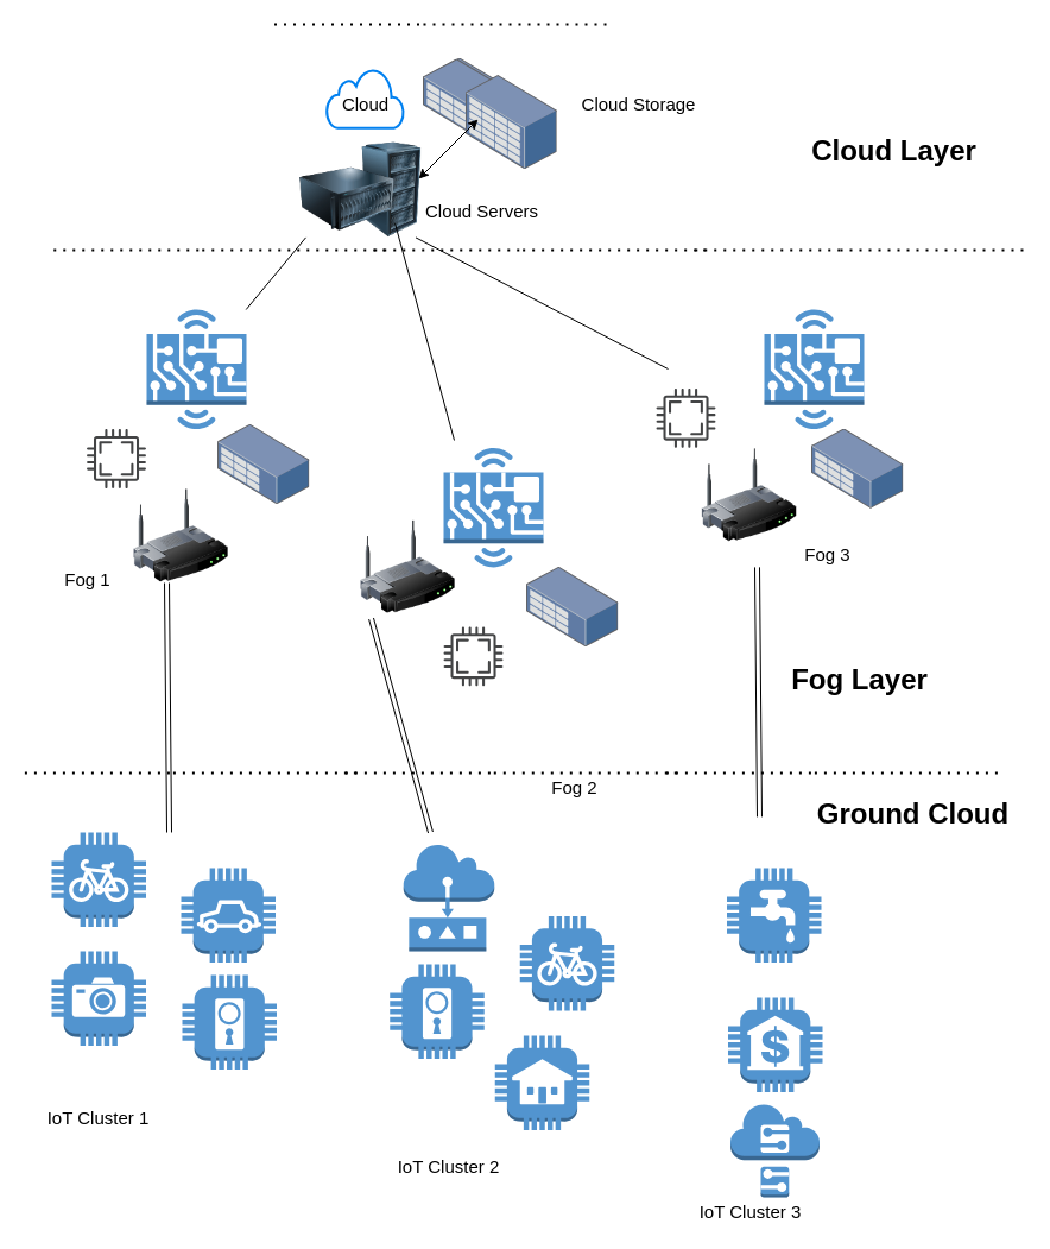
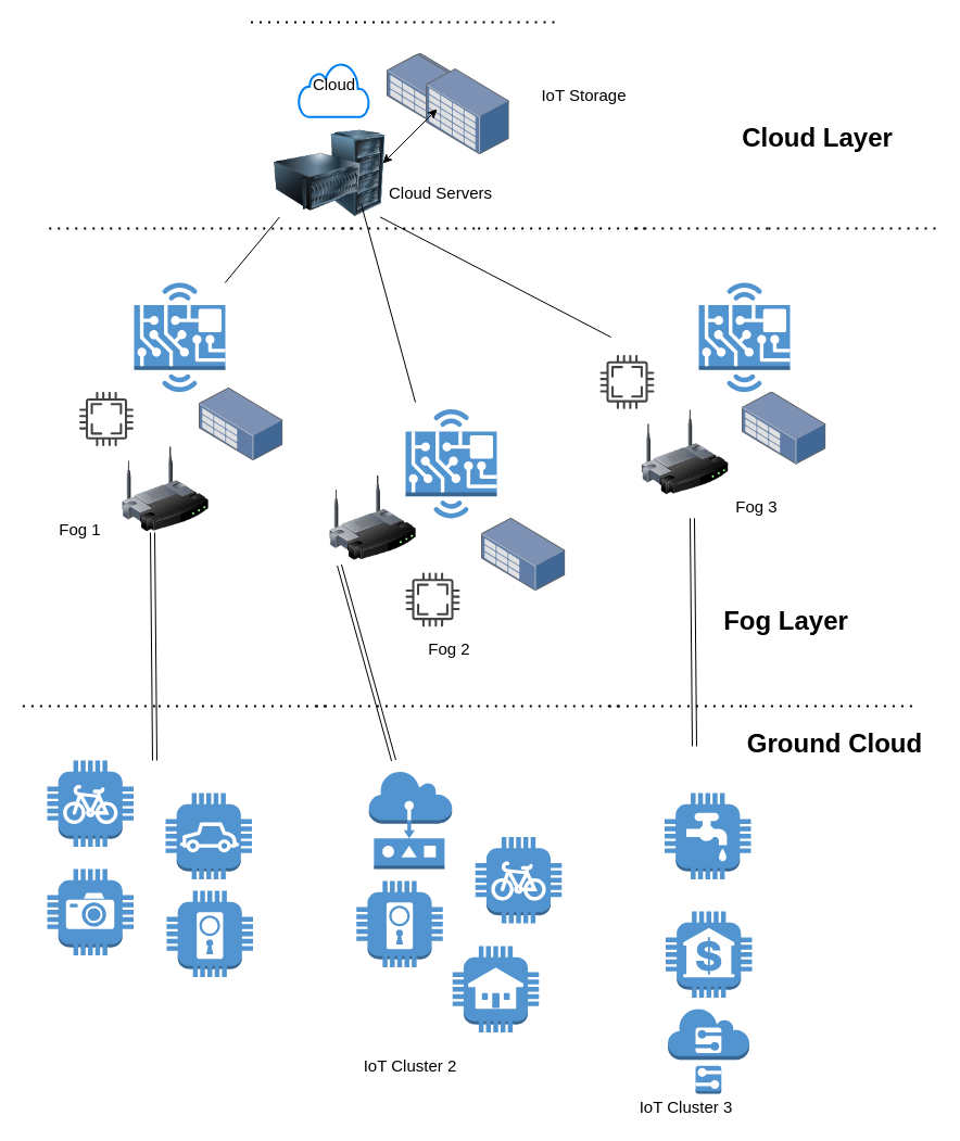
  <mxCell id="0" />
  <mxCell id="1" parent="0" />
  <mxCell id="2" value="" style="html=1;verticalLabelPosition=bottom;align=center;labelBackgroundColor=#ffffff;verticalAlign=top;strokeWidth=2;strokeColor=#0080F0;shadow=0;dashed=0;shape=mxgraph.ios7.icons.cloud;" vertex="1" parent="1"><mxGeometry x="274.5" y="57.2" width="65" height="50" as="geometry" /></mxCell>
  <mxCell id="3" value="" style="image;html=1;image=img/lib/clip_art/computers/Server_Rack_128x128.png" vertex="1" parent="1"><mxGeometry x="289.5" y="119.4" width="80" height="80" as="geometry" /></mxCell>
  <mxCell id="4" value="" style="image;html=1;image=img/lib/clip_art/computers/Server_128x128.png" vertex="1" parent="1"><mxGeometry x="252" y="127.2" width="80" height="80" as="geometry" /></mxCell>
  <mxCell id="5" value="" style="endArrow=none;dashed=1;html=1;dashPattern=1 3;strokeWidth=2;rounded=0;" edge="1" parent="1"><mxGeometry width="50" height="50" relative="1" as="geometry"><mxPoint x="230.5" y="20" as="sourcePoint" /><mxPoint x="355.5" y="20" as="targetPoint" /></mxGeometry></mxCell>
  <mxCell id="6" value="" style="endArrow=none;dashed=1;html=1;dashPattern=1 3;strokeWidth=2;rounded=0;" edge="1" parent="1"><mxGeometry width="50" height="50" relative="1" as="geometry"><mxPoint x="356" y="20" as="sourcePoint" /><mxPoint x="511" y="20" as="targetPoint" /></mxGeometry></mxCell>
  <mxCell id="7" value="" style="points=[];aspect=fixed;html=1;align=center;shadow=0;dashed=0;image;image=img/lib/allied_telesis/storage/Datacenter_Server_Rack_Storage_Unit_Small.svg;" vertex="1" parent="1"><mxGeometry x="359.5" y="48.6" width="77.4" height="67.2" as="geometry" /></mxCell>
  <mxCell id="8" value="" style="endArrow=none;dashed=1;html=1;dashPattern=1 3;strokeWidth=2;rounded=0;" edge="1" parent="1"><mxGeometry width="50" height="50" relative="1" as="geometry"><mxPoint x="314.75" y="210" as="sourcePoint" /><mxPoint x="439.75" y="210" as="targetPoint" /></mxGeometry></mxCell>
  <mxCell id="9" value="" style="endArrow=none;dashed=1;html=1;dashPattern=1 3;strokeWidth=2;rounded=0;" edge="1" parent="1"><mxGeometry width="50" height="50" relative="1" as="geometry"><mxPoint x="439.65" y="210" as="sourcePoint" /><mxPoint x="594.65" y="210" as="targetPoint" /></mxGeometry></mxCell>
  <mxCell id="10" value="" style="endArrow=none;dashed=1;html=1;dashPattern=1 3;strokeWidth=2;rounded=0;" edge="1" parent="1"><mxGeometry width="50" height="50" relative="1" as="geometry"><mxPoint x="584.75" y="210" as="sourcePoint" /><mxPoint x="709.75" y="210" as="targetPoint" /></mxGeometry></mxCell>
  <mxCell id="11" value="" style="endArrow=none;dashed=1;html=1;dashPattern=1 3;strokeWidth=2;rounded=0;" edge="1" parent="1"><mxGeometry width="50" height="50" relative="1" as="geometry"><mxPoint x="707" y="210" as="sourcePoint" /><mxPoint x="862" y="210" as="targetPoint" /></mxGeometry></mxCell>
  <mxCell id="12" value="" style="points=[];aspect=fixed;html=1;align=center;shadow=0;dashed=0;image;image=img/lib/allied_telesis/storage/Datacenter_Server_Rack_Storage_Unit_Small.svg;fontColor=none;noLabel=1;" vertex="1" parent="1"><mxGeometry x="356" y="49.4" width="80.63" height="70" as="geometry" /></mxCell>
  <mxCell id="13" value="" style="points=[];aspect=fixed;html=1;align=center;shadow=0;dashed=0;image;image=img/lib/allied_telesis/storage/Datacenter_Server_Storage_Unit_Large.svg;fontSize=24;fontColor=none;" vertex="1" parent="1"><mxGeometry x="392" y="63" width="76.8" height="79.2" as="geometry" /></mxCell>
  <mxCell id="14" value="" style="endArrow=none;dashed=1;html=1;dashPattern=1 3;strokeWidth=2;rounded=0;" edge="1" parent="1"><mxGeometry width="50" height="50" relative="1" as="geometry"><mxPoint x="44.75" y="210" as="sourcePoint" /><mxPoint x="169.75" y="210" as="targetPoint" /></mxGeometry></mxCell>
  <mxCell id="15" value="" style="endArrow=none;dashed=1;html=1;dashPattern=1 3;strokeWidth=2;rounded=0;" edge="1" parent="1"><mxGeometry width="50" height="50" relative="1" as="geometry"><mxPoint x="169.75" y="210" as="sourcePoint" /><mxPoint x="324.75" y="210" as="targetPoint" /></mxGeometry></mxCell>
- <mxCell id="16" value="Cloud" style="text;html=1;align=center;verticalAlign=middle;resizable=0;points=[];autosize=1;strokeColor=none;fillColor=none;fontColor=none;fontSize=15;" vertex="1" parent="1"><mxGeometry x="282" y="77.2" width="50" height="20" as="geometry" /></mxCell>
- <mxCell id="17" value="Cloud Storage" style="text;html=1;align=center;verticalAlign=middle;resizable=0;points=[];autosize=1;strokeColor=none;fillColor=none;fontColor=none;fontSize=15;" vertex="1" parent="1"><mxGeometry x="482" y="77.2" width="110" height="20" as="geometry" /></mxCell>
+ <mxCell id="16" value="Cloud" style="text;html=1;align=center;verticalAlign=middle;resizable=0;points=[];autosize=1;strokeColor=none;fillColor=none;fontColor=none;fontSize=15;" vertex="1" parent="1"><mxGeometry x="282" y="67.2" width="50" height="20" as="geometry" /></mxCell>
+ <mxCell id="17" value="IoT Storage" style="text;html=1;align=center;verticalAlign=middle;resizable=0;points=[];autosize=1;strokeColor=none;fillColor=none;fontColor=none;fontSize=15;" vertex="1" parent="1"><mxGeometry x="482" y="77.2" width="110" height="20" as="geometry" /></mxCell>
  <mxCell id="18" value="Cloud Servers" style="text;html=1;align=center;verticalAlign=middle;resizable=0;points=[];autosize=1;strokeColor=none;fillColor=none;fontColor=none;fontSize=15;" vertex="1" parent="1"><mxGeometry x="349.5" y="167.2" width="110" height="20" as="geometry" /></mxCell>
  <mxCell id="19" value="Cloud Layer" style="text;html=1;align=center;verticalAlign=middle;resizable=0;points=[];autosize=1;strokeColor=none;fillColor=none;fontColor=none;fontStyle=1;fontSize=24;" vertex="1" parent="1"><mxGeometry x="677" y="112.2" width="150" height="30" as="geometry" /></mxCell>
  <mxCell id="20" value="" style="endArrow=classic;startArrow=classic;html=1;rounded=0;fontSize=24;fontColor=none;" edge="1" parent="1"><mxGeometry width="50" height="50" relative="1" as="geometry"><mxPoint x="352" y="150" as="sourcePoint" /><mxPoint x="402" y="100" as="targetPoint" /></mxGeometry></mxCell>
  <mxCell id="21" value="" style="image;html=1;image=img/lib/clip_art/networking/Wireless_Router_128x128.png;fontSize=24;fontColor=none;" vertex="1" parent="1"><mxGeometry x="112" y="410.5" width="80" height="80" as="geometry" /></mxCell>
  <mxCell id="22" value="" style="sketch=0;pointerEvents=1;shadow=0;dashed=0;html=1;strokeColor=none;fillColor=#434445;aspect=fixed;labelPosition=center;verticalLabelPosition=bottom;verticalAlign=top;align=center;outlineConnect=0;shape=mxgraph.vvd.cpu;fontSize=24;fontColor=none;" vertex="1" parent="1"><mxGeometry x="72.5" y="360.5" width="50" height="50" as="geometry" /></mxCell>
  <mxCell id="23" value="" style="points=[];aspect=fixed;html=1;align=center;shadow=0;dashed=0;image;image=img/lib/allied_telesis/storage/Datacenter_Server_Rack_Storage_Unit_Small.svg;fontSize=24;fontColor=none;" vertex="1" parent="1"><mxGeometry x="183" y="356.9" width="77.4" height="67.2" as="geometry" /></mxCell>
  <mxCell id="24" value="" style="image;html=1;image=img/lib/clip_art/networking/Wireless_Router_128x128.png;fontSize=24;fontColor=none;" vertex="1" parent="1"><mxGeometry x="303" y="436.9" width="80" height="80" as="geometry" /></mxCell>
  <mxCell id="25" value="" style="sketch=0;pointerEvents=1;shadow=0;dashed=0;html=1;strokeColor=none;fillColor=#434445;aspect=fixed;labelPosition=center;verticalLabelPosition=bottom;verticalAlign=top;align=center;outlineConnect=0;shape=mxgraph.vvd.cpu;fontSize=24;fontColor=none;" vertex="1" parent="1"><mxGeometry x="373" y="526.9" width="50" height="50" as="geometry" /></mxCell>
  <mxCell id="26" value="" style="points=[];aspect=fixed;html=1;align=center;shadow=0;dashed=0;image;image=img/lib/allied_telesis/storage/Datacenter_Server_Rack_Storage_Unit_Small.svg;fontSize=24;fontColor=none;" vertex="1" parent="1"><mxGeometry x="443" y="476.9" width="77.4" height="67.2" as="geometry" /></mxCell>
  <mxCell id="27" value="" style="image;html=1;image=img/lib/clip_art/networking/Wireless_Router_128x128.png;fontSize=24;fontColor=none;" vertex="1" parent="1"><mxGeometry x="590.5" y="376.4" width="80" height="80" as="geometry" /></mxCell>
  <mxCell id="28" value="" style="sketch=0;pointerEvents=1;shadow=0;dashed=0;html=1;strokeColor=none;fillColor=#434445;aspect=fixed;labelPosition=center;verticalLabelPosition=bottom;verticalAlign=top;align=center;outlineConnect=0;shape=mxgraph.vvd.cpu;fontSize=24;fontColor=none;" vertex="1" parent="1"><mxGeometry x="552" y="326.4" width="50" height="50" as="geometry" /></mxCell>
  <mxCell id="29" value="" style="points=[];aspect=fixed;html=1;align=center;shadow=0;dashed=0;image;image=img/lib/allied_telesis/storage/Datacenter_Server_Rack_Storage_Unit_Small.svg;fontSize=24;fontColor=none;" vertex="1" parent="1"><mxGeometry x="683" y="360.5" width="77.4" height="67.2" as="geometry" /></mxCell>
  <mxCell id="30" value="Fog 1" style="text;html=1;align=center;verticalAlign=middle;resizable=0;points=[];autosize=1;strokeColor=none;fillColor=none;fontSize=15;fontColor=none;" vertex="1" parent="1"><mxGeometry x="48" y="476.9" width="50" height="20" as="geometry" /></mxCell>
- <mxCell id="31" value="Fog 2" style="text;html=1;align=center;verticalAlign=middle;resizable=0;points=[];autosize=1;strokeColor=none;fillColor=none;fontSize=15;fontColor=none;" vertex="1" parent="1"><mxGeometry x="458" y="651.9" width="50" height="20" as="geometry" /></mxCell>
+ <mxCell id="31" value="Fog 2" style="text;html=1;align=center;verticalAlign=middle;resizable=0;points=[];autosize=1;strokeColor=none;fillColor=none;fontSize=15;fontColor=none;" vertex="1" parent="1"><mxGeometry x="388" y="586.9" width="50" height="20" as="geometry" /></mxCell>
  <mxCell id="32" value="Fog 3" style="text;html=1;align=center;verticalAlign=middle;resizable=0;points=[];autosize=1;strokeColor=none;fillColor=none;fontSize=15;fontColor=none;" vertex="1" parent="1"><mxGeometry x="670.5" y="456.4" width="50" height="20" as="geometry" /></mxCell>
  <mxCell id="33" value="Fog Layer" style="text;html=1;align=center;verticalAlign=middle;resizable=0;points=[];autosize=1;strokeColor=none;fillColor=none;fontColor=none;fontStyle=1;fontSize=24;" vertex="1" parent="1"><mxGeometry x="658" y="556.9" width="130" height="30" as="geometry" /></mxCell>
  <mxCell id="34" value="" style="endArrow=none;dashed=1;html=1;dashPattern=1 3;strokeWidth=2;rounded=0;" edge="1" parent="1"><mxGeometry width="50" height="50" relative="1" as="geometry"><mxPoint x="290.4" y="650" as="sourcePoint" /><mxPoint x="415.4" y="650" as="targetPoint" /></mxGeometry></mxCell>
  <mxCell id="35" value="" style="endArrow=none;dashed=1;html=1;dashPattern=1 3;strokeWidth=2;rounded=0;" edge="1" parent="1"><mxGeometry width="50" height="50" relative="1" as="geometry"><mxPoint x="415.3" y="650" as="sourcePoint" /><mxPoint x="570.3" y="650" as="targetPoint" /></mxGeometry></mxCell>
  <mxCell id="36" value="" style="endArrow=none;dashed=1;html=1;dashPattern=1 3;strokeWidth=2;rounded=0;" edge="1" parent="1"><mxGeometry width="50" height="50" relative="1" as="geometry"><mxPoint x="560.4" y="650" as="sourcePoint" /><mxPoint x="685.4" y="650" as="targetPoint" /></mxGeometry></mxCell>
  <mxCell id="37" value="" style="endArrow=none;dashed=1;html=1;dashPattern=1 3;strokeWidth=2;rounded=0;" edge="1" parent="1"><mxGeometry width="50" height="50" relative="1" as="geometry"><mxPoint x="685.4" y="650" as="sourcePoint" /><mxPoint x="840.4" y="650" as="targetPoint" /></mxGeometry></mxCell>
  <mxCell id="38" value="" style="endArrow=none;dashed=1;html=1;dashPattern=1 3;strokeWidth=2;rounded=0;" edge="1" parent="1"><mxGeometry width="50" height="50" relative="1" as="geometry"><mxPoint x="20.4" y="650" as="sourcePoint" /><mxPoint x="145.4" y="650" as="targetPoint" /></mxGeometry></mxCell>
  <mxCell id="39" value="" style="endArrow=none;dashed=1;html=1;dashPattern=1 3;strokeWidth=2;rounded=0;" edge="1" parent="1"><mxGeometry width="50" height="50" relative="1" as="geometry"><mxPoint x="145.4" y="650" as="sourcePoint" /><mxPoint x="300.4" y="650" as="targetPoint" /></mxGeometry></mxCell>
  <mxCell id="40" value="" style="outlineConnect=0;dashed=0;verticalLabelPosition=bottom;verticalAlign=top;align=center;html=1;shape=mxgraph.aws3.bicycle;fillColor=#5294CF;gradientColor=none;fontSize=15;fontColor=none;" vertex="1" parent="1"><mxGeometry x="43" y="700" width="79.5" height="79.5" as="geometry" /></mxCell>
  <mxCell id="41" value="" style="outlineConnect=0;dashed=0;verticalLabelPosition=bottom;verticalAlign=top;align=center;html=1;shape=mxgraph.aws3.camera;fillColor=#5294CF;gradientColor=none;fontSize=15;fontColor=none;" vertex="1" parent="1"><mxGeometry x="43" y="800" width="79.5" height="79.5" as="geometry" /></mxCell>
  <mxCell id="42" value="" style="outlineConnect=0;dashed=0;verticalLabelPosition=bottom;verticalAlign=top;align=center;html=1;shape=mxgraph.aws3.car;fillColor=#5294CF;gradientColor=none;fontSize=15;fontColor=none;" vertex="1" parent="1"><mxGeometry x="152" y="730" width="79.5" height="79.5" as="geometry" /></mxCell>
  <mxCell id="43" value="" style="outlineConnect=0;dashed=0;verticalLabelPosition=bottom;verticalAlign=top;align=center;html=1;shape=mxgraph.aws3.door_lock;fillColor=#5294CF;gradientColor=none;fontSize=15;fontColor=none;" vertex="1" parent="1"><mxGeometry x="153" y="820" width="79.5" height="79.5" as="geometry" /></mxCell>
  <mxCell id="44" value="" style="outlineConnect=0;dashed=0;verticalLabelPosition=bottom;verticalAlign=top;align=center;html=1;shape=mxgraph.aws3.actuator;fillColor=#5294CF;gradientColor=none;fontSize=15;fontColor=none;" vertex="1" parent="1"><mxGeometry x="339.25" y="710" width="76.5" height="90" as="geometry" /></mxCell>
  <mxCell id="45" value="" style="outlineConnect=0;dashed=0;verticalLabelPosition=bottom;verticalAlign=top;align=center;html=1;shape=mxgraph.aws3.door_lock;fillColor=#5294CF;gradientColor=none;fontSize=15;fontColor=none;" vertex="1" parent="1"><mxGeometry x="327.75" y="811" width="79.5" height="79.5" as="geometry" /></mxCell>
  <mxCell id="46" value="" style="outlineConnect=0;dashed=0;verticalLabelPosition=bottom;verticalAlign=top;align=center;html=1;shape=mxgraph.aws3.bicycle;fillColor=#5294CF;gradientColor=none;fontSize=15;fontColor=none;" vertex="1" parent="1"><mxGeometry x="437.25" y="770.5" width="79.5" height="79.5" as="geometry" /></mxCell>
  <mxCell id="47" value="" style="outlineConnect=0;dashed=0;verticalLabelPosition=bottom;verticalAlign=top;align=center;html=1;shape=mxgraph.aws3.house;fillColor=#5294CF;gradientColor=none;fontSize=15;fontColor=none;" vertex="1" parent="1"><mxGeometry x="416.25" y="871" width="79.5" height="79.5" as="geometry" /></mxCell>
  <mxCell id="48" value="" style="outlineConnect=0;dashed=0;verticalLabelPosition=bottom;verticalAlign=top;align=center;html=1;shape=mxgraph.aws3.hardware_board;fillColor=#5294CF;gradientColor=none;fontSize=15;fontColor=none;" vertex="1" parent="1"><mxGeometry x="123" y="260" width="84" height="100.5" as="geometry" /></mxCell>
  <mxCell id="49" value="" style="outlineConnect=0;dashed=0;verticalLabelPosition=bottom;verticalAlign=top;align=center;html=1;shape=mxgraph.aws3.hardware_board;fillColor=#5294CF;gradientColor=none;fontSize=15;fontColor=none;" vertex="1" parent="1"><mxGeometry x="373" y="376.4" width="84" height="100.5" as="geometry" /></mxCell>
  <mxCell id="50" value="" style="outlineConnect=0;dashed=0;verticalLabelPosition=bottom;verticalAlign=top;align=center;html=1;shape=mxgraph.aws3.hardware_board;fillColor=#5294CF;gradientColor=none;fontSize=15;fontColor=none;" vertex="1" parent="1"><mxGeometry x="643" y="260" width="84" height="100.5" as="geometry" /></mxCell>
  <mxCell id="51" value="" style="outlineConnect=0;dashed=0;verticalLabelPosition=bottom;verticalAlign=top;align=center;html=1;shape=mxgraph.aws3.utility;fillColor=#5294CF;gradientColor=none;fontSize=15;fontColor=none;" vertex="1" parent="1"><mxGeometry x="611.5" y="730" width="79.5" height="79.5" as="geometry" /></mxCell>
  <mxCell id="52" value="" style="outlineConnect=0;dashed=0;verticalLabelPosition=bottom;verticalAlign=top;align=center;html=1;shape=mxgraph.aws3.bank;fillColor=#5294CF;gradientColor=none;fontSize=15;fontColor=none;" vertex="1" parent="1"><mxGeometry x="612.5" y="839" width="79.5" height="79.5" as="geometry" /></mxCell>
  <mxCell id="53" value="" style="outlineConnect=0;dashed=0;verticalLabelPosition=bottom;verticalAlign=top;align=center;html=1;shape=mxgraph.aws3.simulator;fillColor=#5294CF;gradientColor=none;fontSize=15;fontColor=none;" vertex="1" parent="1"><mxGeometry x="614.5" y="929" width="75" height="78" as="geometry" /></mxCell>
- <mxCell id="54" value="IoT Cluster 1" style="text;html=1;align=center;verticalAlign=middle;resizable=0;points=[];autosize=1;strokeColor=none;fillColor=none;fontSize=15;fontColor=none;" vertex="1" parent="1"><mxGeometry x="32" y="930" width="100" height="20" as="geometry" /></mxCell>
  <mxCell id="55" value="IoT Cluster 2" style="text;html=1;align=center;verticalAlign=middle;resizable=0;points=[];autosize=1;strokeColor=none;fillColor=none;fontSize=15;fontColor=none;" vertex="1" parent="1"><mxGeometry x="327.25" y="971" width="100" height="20" as="geometry" /></mxCell>
  <mxCell id="56" value="IoT Cluster 3" style="text;html=1;align=center;verticalAlign=middle;resizable=0;points=[];autosize=1;strokeColor=none;fillColor=none;fontSize=15;fontColor=none;" vertex="1" parent="1"><mxGeometry x="580.5" y="1009" width="100" height="20" as="geometry" /></mxCell>
  <mxCell id="57" value="Ground Cloud" style="text;html=1;align=center;verticalAlign=middle;resizable=0;points=[];autosize=1;strokeColor=none;fillColor=none;fontColor=none;fontStyle=1;fontSize=24;" vertex="1" parent="1"><mxGeometry x="683" y="670" width="170" height="30" as="geometry" /></mxCell>
  <mxCell id="58" value="" style="endArrow=none;html=1;rounded=0;fontSize=15;fontColor=none;" edge="1" parent="1" source="48"><mxGeometry width="50" height="50" relative="1" as="geometry"><mxPoint x="207" y="249.4" as="sourcePoint" /><mxPoint x="257" y="199.4" as="targetPoint" /></mxGeometry></mxCell>
  <mxCell id="59" value="" style="endArrow=none;html=1;rounded=0;fontSize=15;fontColor=none;entryX=1;entryY=0.75;entryDx=0;entryDy=0;" edge="1" parent="1" target="4"><mxGeometry width="50" height="50" relative="1" as="geometry"><mxPoint x="382" y="370" as="sourcePoint" /><mxPoint x="382" y="250" as="targetPoint" /></mxGeometry></mxCell>
  <mxCell id="60" value="" style="endArrow=none;html=1;rounded=0;fontSize=15;fontColor=none;exitX=0.75;exitY=1;exitDx=0;exitDy=0;" edge="1" parent="1" source="3"><mxGeometry width="50" height="50" relative="1" as="geometry"><mxPoint x="502" y="280" as="sourcePoint" /><mxPoint x="562" y="310" as="targetPoint" /></mxGeometry></mxCell>
  <mxCell id="61" value="" style="shape=link;html=1;rounded=0;fontSize=15;fontColor=none;exitX=0.113;exitY=1.039;exitDx=0;exitDy=0;exitPerimeter=0;" edge="1" parent="1" source="24"><mxGeometry width="100" relative="1" as="geometry"><mxPoint x="442" y="690" as="sourcePoint" /><mxPoint x="362" y="700" as="targetPoint" /></mxGeometry></mxCell>
  <mxCell id="62" value="" style="shape=link;html=1;rounded=0;fontSize=15;fontColor=none;exitX=0.113;exitY=1.039;exitDx=0;exitDy=0;exitPerimeter=0;" edge="1" parent="1"><mxGeometry width="100" relative="1" as="geometry"><mxPoint x="140.02" y="490.02" as="sourcePoint" /><mxPoint x="142" y="700" as="targetPoint" /></mxGeometry></mxCell>
  <mxCell id="63" value="" style="shape=link;html=1;rounded=0;fontSize=15;fontColor=none;exitX=0.113;exitY=1.039;exitDx=0;exitDy=0;exitPerimeter=0;" edge="1" parent="1"><mxGeometry width="100" relative="1" as="geometry"><mxPoint x="637.01" y="476.9" as="sourcePoint" /><mxPoint x="638.99" y="686.88" as="targetPoint" /></mxGeometry></mxCell>
